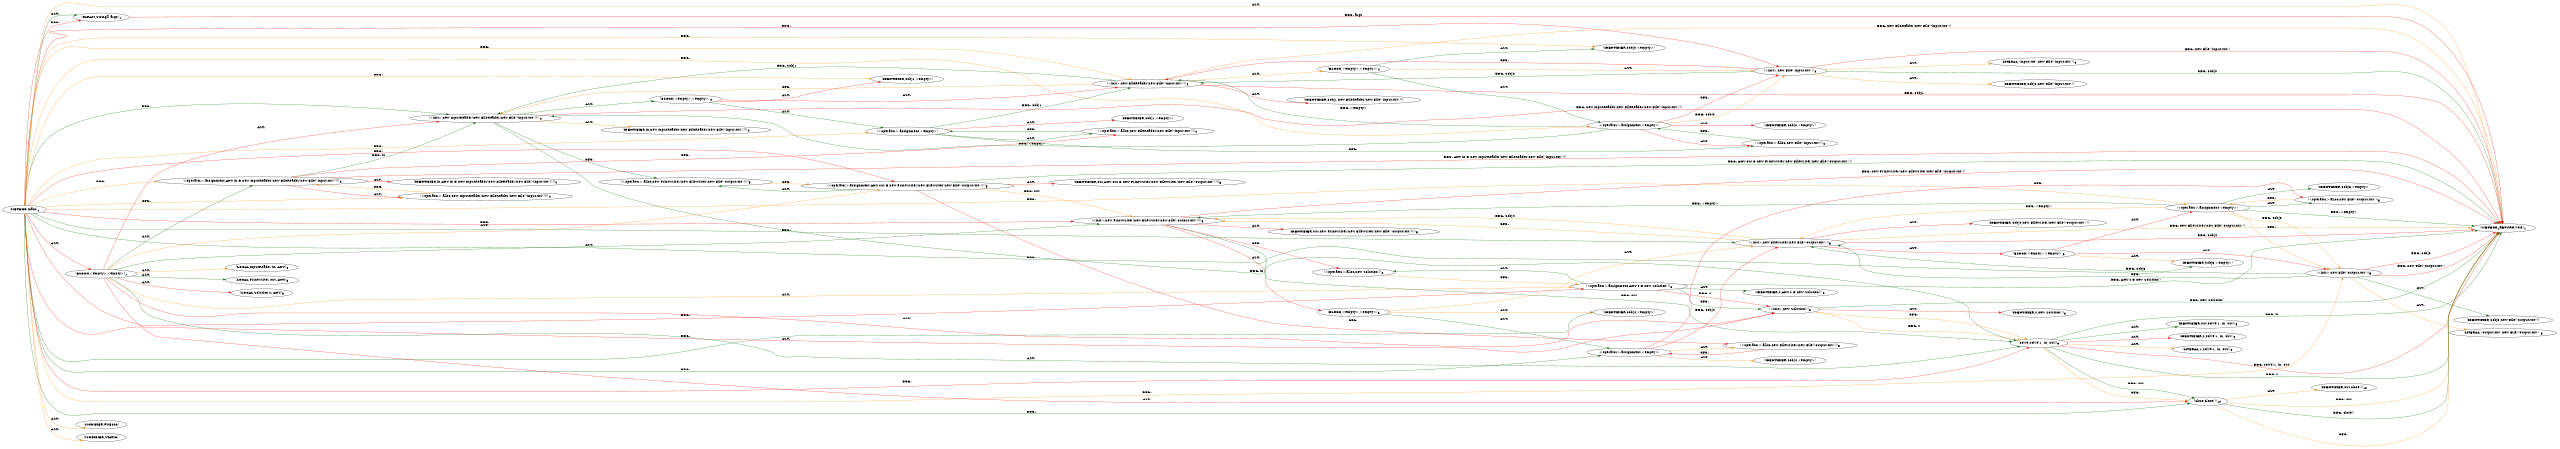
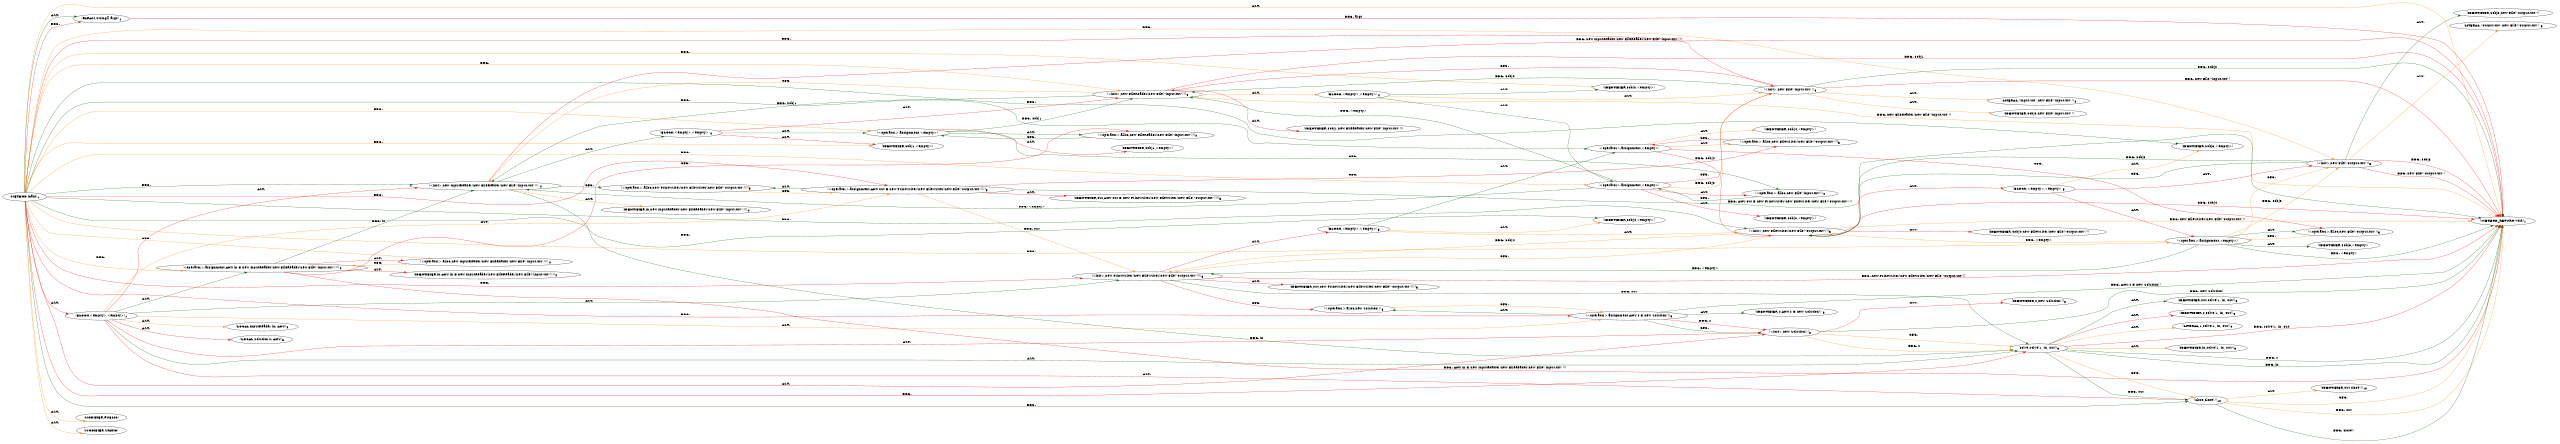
  digraph {
    rankdir=LR
    edge [color=darkgreen]
    n1 [label=<(METHOD,main)<SUB>1</SUB>>]
    n2 [label=<(PARAM,String[] args)<SUB>1</SUB>>]
    n3 [label=<(BLOCK,&lt;empty&gt;,&lt;empty&gt;)<SUB>1</SUB>>]
    n4 [label=<(&lt;operator&gt;.assignment,ANY in = new InputReader(new FileReader(new File(&quot;input.txt&quot;))))<SUB>4</SUB>>]
    n5 [label=<(&lt;operator&gt;.alloc,new InputReader(new FileReader(new File(&quot;input.txt&quot;))))<SUB>4</SUB>>]
    n6 [label=<(&lt;init&gt;,new InputReader(new FileReader(new File(&quot;input.txt&quot;))))<SUB>4</SUB>>]
    n7 [label=<(&lt;operator&gt;.assignment,&lt;empty&gt;)>]
    n8 [label=<(&lt;init&gt;,new FileReader(new File(&quot;input.txt&quot;)))<SUB>4</SUB>>]
    n9 [label=<(&lt;operator&gt;.assignment,&lt;empty&gt;)>]
    n10 [label=<(&lt;init&gt;,new File(&quot;input.txt&quot;))<SUB>4</SUB>>]
    n11 [label=<(IDENTIFIER,$obj0,&lt;empty&gt;)>]
    n12 [label=<(IDENTIFIER,$obj1,&lt;empty&gt;)>]
    n13 [label=<(&lt;operator&gt;.assignment,ANY out = new PrintWriter(new FileWriter(new File(&quot;output.txt&quot;))))<SUB>5</SUB>>]
    n14 [label=<(&lt;init&gt;,new PrintWriter(new FileWriter(new File(&quot;output.txt&quot;))))<SUB>5</SUB>>]
    n15 [label=<(&lt;operator&gt;.assignment,&lt;empty&gt;)>]
    n16 [label=<(&lt;init&gt;,new FileWriter(new File(&quot;output.txt&quot;)))<SUB>5</SUB>>]
    n17 [label=<(&lt;operator&gt;.assignment,&lt;empty&gt;)>]
    n18 [label=<(&lt;init&gt;,new File(&quot;output.txt&quot;))<SUB>5</SUB>>]
    n19 [label=<(IDENTIFIER,$obj3,&lt;empty&gt;)>]
    n20 [label=<(IDENTIFIER,$obj4,&lt;empty&gt;)>]
    n21 [label=<(&lt;operator&gt;.assignment,ANY s = new Solution())<SUB>8</SUB>>]
    n22 [label=<(&lt;init&gt;,new Solution())<SUB>8</SUB>>]
    n23 [label=<(solve,solve(1, in, out))<SUB>9</SUB>>]
    n24 [label=<(close,close())<SUB>10</SUB>>]
    n25 [label=<(MODIFIER,PUBLIC)>]
    n26 [label=<(MODIFIER,STATIC)>]
    n27 [label=<(METHOD_RETURN,void)<SUB>1</SUB>>]
    n28 [label=<(LOCAL,InputReader in: ANY)<SUB>4</SUB>>]
-   n29 [label=<(LOCAL,PrintWriter out: ANY)<SUB>5</SUB>>]
    n30 [label=<(LOCAL,Solution s: ANY)<SUB>8</SUB>>]
    n31 [label=<(IDENTIFIER,in,ANY in = new InputReader(new FileReader(new File(&quot;input.txt&quot;))))<SUB>4</SUB>>]
    n32 [label=<(&lt;operator&gt;.alloc,new FileReader(new File(&quot;input.txt&quot;)))<SUB>4</SUB>>]
    n33 [label=<(IDENTIFIER,in,new InputReader(new FileReader(new File(&quot;input.txt&quot;))))<SUB>4</SUB>>]
    n34 [label=<(BLOCK,&lt;empty&gt;,&lt;empty&gt;)<SUB>4</SUB>>]
    n35 [label=<(&lt;operator&gt;.alloc,new PrintWriter(new FileWriter(new File(&quot;output.txt&quot;))))<SUB>5</SUB>>]
    n36 [label=<(IDENTIFIER,$obj1,&lt;empty&gt;)>]
    n37 [label=<(&lt;operator&gt;.alloc,new File(&quot;input.txt&quot;))<SUB>4</SUB>>]
    n38 [label=<(IDENTIFIER,$obj1,new FileReader(new File(&quot;input.txt&quot;)))>]
    n39 [label=<(BLOCK,&lt;empty&gt;,&lt;empty&gt;)<SUB>4</SUB>>]
    n40 [label=<(IDENTIFIER,$obj0,&lt;empty&gt;)>]
    n41 [label=<(IDENTIFIER,$obj0,new File(&quot;input.txt&quot;))>]
    n42 [label=<(LITERAL,&quot;input.txt&quot;,new File(&quot;input.txt&quot;))<SUB>4</SUB>>]
    n43 [label=<(IDENTIFIER,out,ANY out = new PrintWriter(new FileWriter(new File(&quot;output.txt&quot;))))<SUB>5</SUB>>]
    n44 [label=<(&lt;operator&gt;.alloc,new FileWriter(new File(&quot;output.txt&quot;)))<SUB>5</SUB>>]
    n45 [label=<(IDENTIFIER,out,new PrintWriter(new FileWriter(new File(&quot;output.txt&quot;))))<SUB>5</SUB>>]
    n46 [label=<(BLOCK,&lt;empty&gt;,&lt;empty&gt;)<SUB>5</SUB>>]
    n47 [label=<(&lt;operator&gt;.alloc,new Solution())<SUB>8</SUB>>]
    n48 [label=<(IDENTIFIER,$obj4,&lt;empty&gt;)>]
    n49 [label=<(&lt;operator&gt;.alloc,new File(&quot;output.txt&quot;))<SUB>5</SUB>>]
    n50 [label=<(IDENTIFIER,$obj4,new FileWriter(new File(&quot;output.txt&quot;)))>]
    n51 [label=<(BLOCK,&lt;empty&gt;,&lt;empty&gt;)<SUB>5</SUB>>]
    n52 [label=<(IDENTIFIER,$obj3,&lt;empty&gt;)>]
    n53 [label=<(IDENTIFIER,$obj3,new File(&quot;output.txt&quot;))>]
    n54 [label=<(LITERAL,&quot;output.txt&quot;,new File(&quot;output.txt&quot;))<SUB>5</SUB>>]
    n55 [label=<(IDENTIFIER,s,ANY s = new Solution())<SUB>8</SUB>>]
    n56 [label=<(IDENTIFIER,s,new Solution())<SUB>8</SUB>>]
    n57 [label=<(IDENTIFIER,s,solve(1, in, out))<SUB>9</SUB>>]
    n58 [label=<(LITERAL,1,solve(1, in, out))<SUB>9</SUB>>]
+   n59 [label=<(IDENTIFIER,in,solve(1, in, out))<SUB>9</SUB>>]
    n60 [label=<(IDENTIFIER,out,solve(1, in, out))<SUB>9</SUB>>]
    n61 [label=<(IDENTIFIER,out,close())<SUB>10</SUB>>]
    n1 -> n2 [label="AST: "]
    n1 -> n2 [color=red label="DDG: "]
    n1 -> n3 [color=red label="AST: "]
    n1 -> n4 [color=darkorange label="DDG: "]
    n1 -> n5 [color=darkorange label="CFG: "]
    n1 -> n6 [label="DDG: "]
    n1 -> n7 [color=darkorange label="DDG: "]
    n1 -> n8 [color=darkorange label="DDG: "]
    n1 -> n9 [color=darkorange label="DDG: "]
    n1 -> n10 [color=red label="DDG: "]
    n1 -> n11 [color=darkorange label="DDG: "]
    n1 -> n12 [color=darkorange label="DDG: "]
    n1 -> n13 [color=red label="DDG: "]
    n1 -> n14 [color=red label="DDG: "]
    n1 -> n15 [label="DDG: "]
    n1 -> n16 [label="DDG: "]
    n1 -> n17 [color=darkorange label="DDG: "]
    n1 -> n18 [color=darkorange label="DDG: "]
    n1 -> n19 [label="DDG: "]
    n1 -> n20 [label="DDG: "]
    n1 -> n21 [color=red label="DDG: "]
    n1 -> n22 [color=red label="AST: "]
    n1 -> n23 [color=red label="DDG: "]
    n1 -> n24 [label="DDG: "]
    n1 -> n25 [color=darkorange label="AST: "]
    n1 -> n26 [color=darkorange label="AST: "]
    n1 -> n27 [color=darkorange label="AST: "]
    n2 -> n27 [color=red label="DDG: args"]
    n3 -> n4 [label="AST: "]
    n3 -> n6 [color=red label="AST: "]
    n3 -> n13 [color=darkorange label="AST: "]
    n3 -> n14 [label="AST: "]
    n3 -> n21 [color=darkorange label="AST: "]
    n3 -> n22 [color=red label="AST: "]
    n3 -> n23 [label="AST: "]
    n3 -> n24 [color=red label="AST: "]
    n3 -> n28 [color=darkorange label="AST: "]
-   n3 -> n29 [label="AST: "]
    n3 -> n30 [color=red label="AST: "]
    n4 -> n5 [color=red label="AST: "]
    n4 -> n6 [label="DDG: in"]
    n4 -> n27 [color=red label="DDG: ANY in = new InputReader(new FileReader(new File(&quot;input.txt&quot;)))"]
    n4 -> n31 [color=red label="AST: "]
    n4 -> n32 [color=red label="CFG: "]
    n5 -> n4 [color=darkorange label="CFG: "]
    n6 -> n23 [label="DDG: in"]
    n6 -> n27 [color=red label="DDG: new InputReader(new FileReader(new File(&quot;input.txt&quot;)))"]
    n6 -> n33 [color=darkorange label="AST: "]
    n6 -> n34 [label="AST: "]
    n6 -> n35 [label="CFG: "]
    n7 -> n8 [label="DDG: $obj1"]
    n7 -> n32 [label="AST: "]
    n7 -> n36 [color=red label="AST: "]
    n7 -> n37 [label="CFG: "]
    n8 -> n6 [color=darkorange label="CFG: "]
    n8 -> n6 [label="DDG: $obj1"]
    n8 -> n27 [color=red label="DDG: $obj1"]
    n8 -> n27 [color=darkorange label="DDG: new FileReader(new File(&quot;input.txt&quot;))"]
    n8 -> n38 [color=red label="AST: "]
    n8 -> n39 [color=darkorange label="AST: "]
    n9 -> n6 [label="DDG: &lt;empty&gt;"]
    n9 -> n8 [label="DDG: &lt;empty&gt;"]
    n9 -> n10 [color=red label="CFG: "]
    n9 -> n10 [color=darkorange label="DDG: $obj0"]
    n9 -> n37 [color=red label="AST: "]
    n9 -> n40 [color=red label="AST: "]
    n10 -> n8 [color=red label="CFG: "]
    n10 -> n8 [label="DDG: $obj0"]
    n10 -> n27 [label="DDG: $obj0"]
    n10 -> n27 [color=red label="DDG: new File(&quot;input.txt&quot;)"]
    n10 -> n41 [color=darkorange label="AST: "]
    n10 -> n42 [color=darkorange label="AST: "]
    n13 -> n14 [color=darkorange label="DDG: out"]
    n13 -> n27 [label="DDG: ANY out = new PrintWriter(new FileWriter(new File(&quot;output.txt&quot;)))"]
    n13 -> n35 [label="AST: "]
    n13 -> n43 [color=red label="AST: "]
    n13 -> n44 [color=red label="CFG: "]
    n14 -> n23 [label="DDG: out"]
    n14 -> n27 [color=red label="DDG: new PrintWriter(new FileWriter(new File(&quot;output.txt&quot;)))"]
    n14 -> n45 [color=red label="AST: "]
    n14 -> n46 [color=red label="AST: "]
    n14 -> n47 [color=red label="CFG: "]
    n15 -> n16 [color=red label="DDG: $obj4"]
    n15 -> n44 [color=darkorange label="AST: "]
    n15 -> n48 [color=darkorange label="AST: "]
    n15 -> n49 [color=red label="CFG: "]
    n16 -> n14 [color=darkorange label="CFG: "]
    n16 -> n14 [color=darkorange label="DDG: $obj4"]
    n16 -> n27 [color=red label="DDG: $obj4"]
    n16 -> n27 [color=darkorange label="DDG: new FileWriter(new File(&quot;output.txt&quot;))"]
    n16 -> n50 [color=red label="AST: "]
    n16 -> n51 [color=red label="AST: "]
    n17 -> n14 [label="DDG: &lt;empty&gt;"]
    n17 -> n16 [color=darkorange label="DDG: &lt;empty&gt;"]
    n17 -> n18 [color=darkorange label="CFG: "]
    n17 -> n18 [color=darkorange label="DDG: $obj3"]
    n17 -> n27 [label="DDG: &lt;empty&gt;"]
    n17 -> n49 [label="AST: "]
    n17 -> n52 [label="AST: "]
    n18 -> n16 [label="CFG: "]
    n18 -> n16 [label="DDG: $obj3"]
    n18 -> n27 [color=red label="DDG: $obj3"]
    n18 -> n27 [color=red label="DDG: new File(&quot;output.txt&quot;)"]
    n18 -> n53 [label="AST: "]
    n18 -> n54 [color=darkorange label="AST: "]
    n21 -> n22 [label="CFG: "]
    n21 -> n22 [color=red label="DDG: s"]
    n21 -> n27 [label="DDG: ANY s = new Solution()"]
    n21 -> n47 [label="AST: "]
    n21 -> n55 [label="AST: "]
    n22 -> n23 [color=darkorange label="CFG: "]
    n22 -> n23 [color=darkorange label="DDG: s"]
    n22 -> n27 [label="DDG: new Solution()"]
    n22 -> n56 [color=red label="AST: "]
    n23 -> n24 [color=darkorange label="CFG: "]
    n23 -> n24 [label="DDG: out"]
    n23 -> n27 [label="DDG: s"]
    n23 -> n27 [label="DDG: in"]
    n23 -> n27 [color=red label="DDG: solve(1, in, out)"]
    n23 -> n57 [color=red label="AST: "]
    n23 -> n58 [color=darkorange label="AST: "]
+   n23 -> n59 [color=darkorange label="AST: "]
    n23 -> n60 [label="AST: "]
    n24 -> n27 [color=darkorange label="CFG: "]
    n24 -> n27 [color=darkorange label="DDG: out"]
    n24 -> n27 [label="DDG: close()"]
    n24 -> n61 [color=darkorange label="AST: "]
    n32 -> n7 [label="CFG: "]
    n34 -> n7 [label="AST: "]
    n34 -> n8 [color=red label="AST: "]
    n34 -> n12 [color=red label="AST: "]
    n35 -> n13 [color=darkorange label="CFG: "]
    n37 -> n9 [label="CFG: "]
    n39 -> n9 [label="AST: "]
    n39 -> n10 [color=darkorange label="AST: "]
    n39 -> n11 [label="AST: "]
    n44 -> n15 [color=red label="CFG: "]
    n46 -> n15 [label="AST: "]
    n46 -> n16 [color=darkorange label="AST: "]
    n46 -> n20 [color=darkorange label="AST: "]
    n47 -> n21 [color=darkorange label="CFG: "]
    n49 -> n17 [color=darkorange label="CFG: "]
    n51 -> n17 [color=red label="AST: "]
    n51 -> n18 [color=red label="AST: "]
    n51 -> n19 [color=darkorange label="AST: "]
  }
